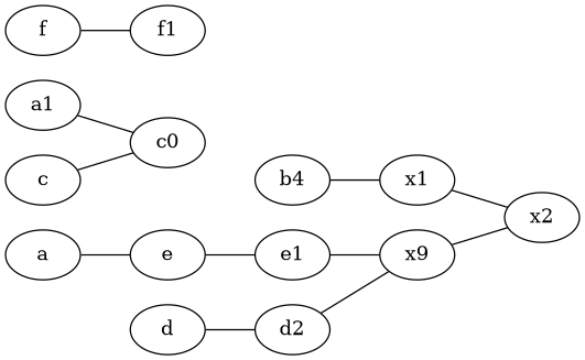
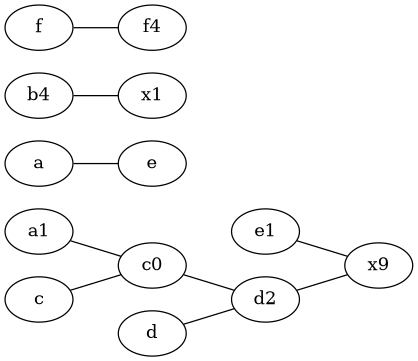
  graph {
    rankdir=LR
    node [labelfontsize=50]
    n1 [label=d2]
    n2 [label=x9]
-   x2
    n4 [label=c0]
    a1
    e
    e1
    n8 [label=b4]
    x1
    f
-   f1
+   f1 [label=f4]
    a
    d
    c
    n1 -- n2
-   n2 -- x2
+   n4 -- n1
    a1 -- n4
-   e -- e1
    e1 -- n2
    n8 -- x1
-   x1 -- x2
    f -- f1
    a -- e
    d -- n1
    c -- n4
  }
